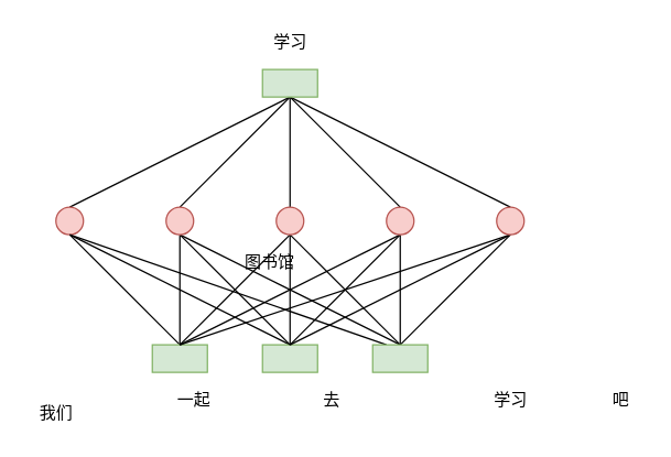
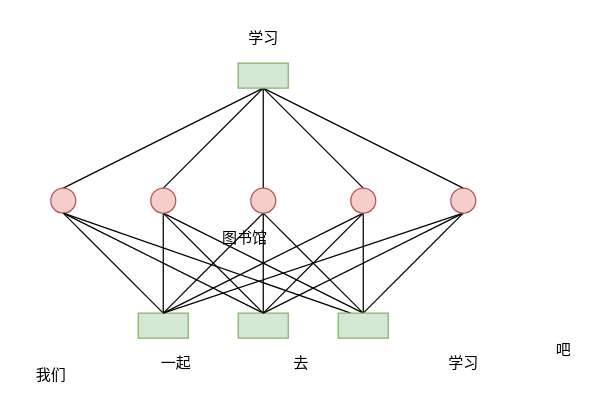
  <mxCell id="0" />
  <mxCell id="1" parent="0" />
  <mxCell id="2" style="edgeStyle=none;rounded=0;orthogonalLoop=1;jettySize=auto;html=1;exitX=0.5;exitY=0;exitDx=0;exitDy=0;entryX=0.5;entryY=1;entryDx=0;entryDy=0;endArrow=none;endFill=0;" parent="1" source="4" target="7" edge="1"><mxGeometry relative="1" as="geometry" /></mxCell>
  <mxCell id="3" style="edgeStyle=none;rounded=0;orthogonalLoop=1;jettySize=auto;html=1;exitX=0.5;exitY=0;exitDx=0;exitDy=0;entryX=0.5;entryY=1;entryDx=0;entryDy=0;endArrow=none;endFill=0;" parent="1" source="4" target="17" edge="1"><mxGeometry relative="1" as="geometry" /></mxCell>
  <mxCell id="4" value="" style="whiteSpace=wrap;html=1;fillColor=#d5e8d4;strokeColor=#82b366;" parent="1" vertex="1"><mxGeometry x="110" y="250" width="40" height="20" as="geometry" /></mxCell>
  <mxCell id="5" style="edgeStyle=none;rounded=0;orthogonalLoop=1;jettySize=auto;html=1;exitX=0.5;exitY=1;exitDx=0;exitDy=0;entryX=0.5;entryY=0;entryDx=0;entryDy=0;endArrow=none;endFill=0;" parent="1" source="7" target="8" edge="1"><mxGeometry relative="1" as="geometry" /></mxCell>
  <mxCell id="6" style="edgeStyle=none;rounded=0;orthogonalLoop=1;jettySize=auto;html=1;exitX=0.5;exitY=0;exitDx=0;exitDy=0;entryX=0.5;entryY=1;entryDx=0;entryDy=0;endArrow=none;endFill=0;" parent="1" source="7" target="30" edge="1"><mxGeometry relative="1" as="geometry" /></mxCell>
  <mxCell id="7" value="" style="ellipse;whiteSpace=wrap;html=1;fillColor=#f8cecc;strokeColor=#b85450;shadow=0;" parent="1" vertex="1"><mxGeometry x="40" y="150" width="20" height="20" as="geometry" /></mxCell>
  <mxCell id="8" value="" style="whiteSpace=wrap;html=1;fillColor=#d5e8d4;strokeColor=#82b366;" parent="1" vertex="1"><mxGeometry x="190" y="250" width="40" height="20" as="geometry" /></mxCell>
  <mxCell id="9" style="edgeStyle=none;rounded=0;orthogonalLoop=1;jettySize=auto;html=1;exitX=0.5;exitY=0;exitDx=0;exitDy=0;entryX=0.5;entryY=1;entryDx=0;entryDy=0;endArrow=none;endFill=0;" parent="1" source="14" target="29" edge="1"><mxGeometry relative="1" as="geometry" /></mxCell>
  <mxCell id="10" style="edgeStyle=none;rounded=0;orthogonalLoop=1;jettySize=auto;html=1;exitX=0.5;exitY=0;exitDx=0;exitDy=0;entryX=0.5;entryY=1;entryDx=0;entryDy=0;endArrow=none;endFill=0;" parent="1" source="14" target="25" edge="1"><mxGeometry relative="1" as="geometry" /></mxCell>
  <mxCell id="11" style="edgeStyle=none;rounded=0;orthogonalLoop=1;jettySize=auto;html=1;exitX=0.5;exitY=0;exitDx=0;exitDy=0;entryX=0.5;entryY=1;entryDx=0;entryDy=0;endArrow=none;endFill=0;" parent="1" source="14" target="21" edge="1"><mxGeometry relative="1" as="geometry" /></mxCell>
  <mxCell id="12" style="edgeStyle=none;rounded=0;orthogonalLoop=1;jettySize=auto;html=1;exitX=0.5;exitY=0;exitDx=0;exitDy=0;endArrow=none;endFill=0;" parent="1" source="14" edge="1"><mxGeometry relative="1" as="geometry"><mxPoint x="130" y="170" as="targetPoint" /></mxGeometry></mxCell>
  <mxCell id="13" style="edgeStyle=none;rounded=0;orthogonalLoop=1;jettySize=auto;html=1;exitX=0.25;exitY=0;exitDx=0;exitDy=0;entryX=0.5;entryY=1;entryDx=0;entryDy=0;endArrow=none;endFill=0;" parent="1" source="14" target="7" edge="1"><mxGeometry relative="1" as="geometry" /></mxCell>
  <mxCell id="14" value="" style="whiteSpace=wrap;html=1;fillColor=#d5e8d4;strokeColor=#82b366;" parent="1" vertex="1"><mxGeometry x="270" y="250" width="40" height="20" as="geometry" /></mxCell>
  <mxCell id="15" style="edgeStyle=none;rounded=0;orthogonalLoop=1;jettySize=auto;html=1;exitX=0.5;exitY=1;exitDx=0;exitDy=0;endArrow=none;endFill=0;" parent="1" source="17" edge="1"><mxGeometry relative="1" as="geometry"><mxPoint x="210" y="250" as="targetPoint" /></mxGeometry></mxCell>
  <mxCell id="16" style="edgeStyle=none;rounded=0;orthogonalLoop=1;jettySize=auto;html=1;exitX=0.5;exitY=0;exitDx=0;exitDy=0;entryX=0.5;entryY=1;entryDx=0;entryDy=0;endArrow=none;endFill=0;" parent="1" source="17" target="30" edge="1"><mxGeometry relative="1" as="geometry" /></mxCell>
  <mxCell id="17" value="" style="ellipse;whiteSpace=wrap;html=1;fillColor=#f8cecc;strokeColor=#b85450;shadow=0;" parent="1" vertex="1"><mxGeometry x="120" y="150" width="20" height="20" as="geometry" /></mxCell>
  <mxCell id="18" style="edgeStyle=none;rounded=0;orthogonalLoop=1;jettySize=auto;html=1;exitX=0.5;exitY=1;exitDx=0;exitDy=0;entryX=0.5;entryY=0;entryDx=0;entryDy=0;endArrow=none;endFill=0;" parent="1" source="21" target="4" edge="1"><mxGeometry relative="1" as="geometry" /></mxCell>
  <mxCell id="19" style="edgeStyle=none;rounded=0;orthogonalLoop=1;jettySize=auto;html=1;exitX=0.5;exitY=1;exitDx=0;exitDy=0;endArrow=none;endFill=0;" parent="1" source="21" edge="1"><mxGeometry relative="1" as="geometry"><mxPoint x="210" y="250" as="targetPoint" /></mxGeometry></mxCell>
  <mxCell id="20" style="edgeStyle=none;rounded=0;orthogonalLoop=1;jettySize=auto;html=1;exitX=0.5;exitY=0;exitDx=0;exitDy=0;entryX=0.5;entryY=1;entryDx=0;entryDy=0;endArrow=none;endFill=0;" parent="1" source="21" target="30" edge="1"><mxGeometry relative="1" as="geometry" /></mxCell>
  <mxCell id="21" value="" style="ellipse;whiteSpace=wrap;html=1;fillColor=#f8cecc;strokeColor=#b85450;shadow=0;" parent="1" vertex="1"><mxGeometry x="200" y="150" width="20" height="20" as="geometry" /></mxCell>
  <mxCell id="22" style="edgeStyle=none;rounded=0;orthogonalLoop=1;jettySize=auto;html=1;exitX=0.5;exitY=1;exitDx=0;exitDy=0;endArrow=none;endFill=0;" parent="1" source="25" edge="1"><mxGeometry relative="1" as="geometry"><mxPoint x="130" y="250" as="targetPoint" /></mxGeometry></mxCell>
  <mxCell id="23" style="edgeStyle=none;rounded=0;orthogonalLoop=1;jettySize=auto;html=1;exitX=0.5;exitY=1;exitDx=0;exitDy=0;endArrow=none;endFill=0;" parent="1" source="25" edge="1"><mxGeometry relative="1" as="geometry"><mxPoint x="210" y="250" as="targetPoint" /></mxGeometry></mxCell>
  <mxCell id="24" style="edgeStyle=none;rounded=0;orthogonalLoop=1;jettySize=auto;html=1;exitX=0.5;exitY=0;exitDx=0;exitDy=0;entryX=0.5;entryY=1;entryDx=0;entryDy=0;endArrow=none;endFill=0;" parent="1" source="25" target="30" edge="1"><mxGeometry relative="1" as="geometry" /></mxCell>
  <mxCell id="25" value="" style="ellipse;whiteSpace=wrap;html=1;fillColor=#f8cecc;strokeColor=#b85450;shadow=0;" parent="1" vertex="1"><mxGeometry x="280" y="150" width="20" height="20" as="geometry" /></mxCell>
  <mxCell id="26" style="edgeStyle=none;rounded=0;orthogonalLoop=1;jettySize=auto;html=1;exitX=0.5;exitY=1;exitDx=0;exitDy=0;entryX=0.5;entryY=0;entryDx=0;entryDy=0;endArrow=none;endFill=0;" parent="1" source="29" target="4" edge="1"><mxGeometry relative="1" as="geometry" /></mxCell>
  <mxCell id="27" style="edgeStyle=none;rounded=0;orthogonalLoop=1;jettySize=auto;html=1;exitX=0.5;exitY=1;exitDx=0;exitDy=0;endArrow=none;endFill=0;" parent="1" source="29" edge="1"><mxGeometry relative="1" as="geometry"><mxPoint x="210" y="250" as="targetPoint" /></mxGeometry></mxCell>
  <mxCell id="28" style="edgeStyle=none;rounded=0;orthogonalLoop=1;jettySize=auto;html=1;exitX=0.5;exitY=0;exitDx=0;exitDy=0;entryX=0.5;entryY=1;entryDx=0;entryDy=0;endArrow=none;endFill=0;" parent="1" source="29" target="30" edge="1"><mxGeometry relative="1" as="geometry" /></mxCell>
  <mxCell id="29" value="" style="ellipse;whiteSpace=wrap;html=1;fillColor=#f8cecc;strokeColor=#b85450;shadow=0;" parent="1" vertex="1"><mxGeometry x="360" y="150" width="20" height="20" as="geometry" /></mxCell>
  <mxCell id="30" value="" style="whiteSpace=wrap;html=1;fillColor=#d5e8d4;strokeColor=#82b366;" parent="1" vertex="1"><mxGeometry x="190" y="50" width="40" height="20" as="geometry" /></mxCell>
  <mxCell id="31" value="我们" style="text;html=1;resizable=0;autosize=1;align=center;verticalAlign=middle;points=[];fillColor=none;strokeColor=none;rounded=0;" parent="1" vertex="1"><mxGeometry x="20" y="290" width="40" height="20" as="geometry" /></mxCell>
  <mxCell id="32" value="一起" style="text;html=1;resizable=0;autosize=1;align=center;verticalAlign=middle;points=[];fillColor=none;strokeColor=none;rounded=0;" parent="1" vertex="1"><mxGeometry x="120" y="280" width="40" height="20" as="geometry" /></mxCell>
  <mxCell id="33" value="去" style="text;html=1;resizable=0;autosize=1;align=center;verticalAlign=middle;points=[];fillColor=none;strokeColor=none;rounded=0;" parent="1" vertex="1"><mxGeometry x="225" y="280" width="30" height="20" as="geometry" /></mxCell>
  <mxCell id="34" value="图书馆" style="text;html=1;resizable=0;autosize=1;align=center;verticalAlign=middle;points=[];fillColor=none;strokeColor=none;rounded=0;" parent="1" vertex="1"><mxGeometry x="170" y="180" width="50" height="20" as="geometry" /></mxCell>
  <mxCell id="35" value="学习" style="text;html=1;resizable=0;autosize=1;align=center;verticalAlign=middle;points=[];fillColor=none;strokeColor=none;rounded=0;" parent="1" vertex="1"><mxGeometry x="350" y="280" width="40" height="20" as="geometry" /></mxCell>
- <mxCell id="36" value="吧" style="text;html=1;resizable=0;autosize=1;align=center;verticalAlign=middle;points=[];fillColor=none;strokeColor=none;rounded=0;" parent="1" vertex="1"><mxGeometry x="435" y="280" width="30" height="20" as="geometry" /></mxCell>
+ <mxCell id="36" value="吧" style="text;html=1;resizable=0;autosize=1;align=center;verticalAlign=middle;points=[];fillColor=none;strokeColor=none;rounded=0;" parent="1" vertex="1"><mxGeometry x="435" y="270" width="30" height="20" as="geometry" /></mxCell>
  <mxCell id="37" value="学习" style="text;html=1;resizable=0;autosize=1;align=center;verticalAlign=middle;points=[];fillColor=none;strokeColor=none;rounded=0;" parent="1" vertex="1"><mxGeometry x="190" y="20" width="40" height="20" as="geometry" /></mxCell>
